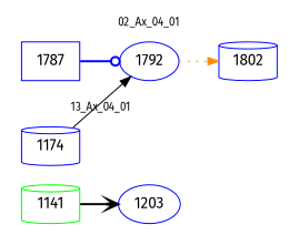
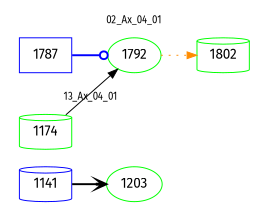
  digraph {
    fontname="Fira Sans"
    rankdir=LR
    node [color=blue fontname="Fira Sans" shape=cylinder]
    edge [arrowhead=normal color=black fontname="Fira Sans" style=bold]
    n1 [label=1787 shape=box]
-   n2 [label=1792 shape=ellipse]
-   n3 [label=1802]
-   n4 [label=1174]
-   n5 [color=green label=1141]
-   n6 [label=1203 shape=ellipse]
+   n2 [color=green label=1792 shape=ellipse]
+   n3 [color=green label=1802]
+   n4 [color=green label=1174]
+   n5 [label=1141]
+   n6 [color=green label=1203 shape=ellipse]
    subgraph cluster_1 {
      color=white
      fontsize=10
      label="02_Ax_04_01"
      n1
      n2
      n3
    }
    subgraph cluster_2 {
      color=white
      fontsize=10
      label="13_Ax_04_01"
      n4
      n5
      n6
    }
    n1 -> n2 [arrowhead=odot color=blue]
    n2 -> n3 [color=darkorange style=dotted]
    n4 -> n2 [style=solid]
    n5 -> n6 [arrowhead=vee]
  }
